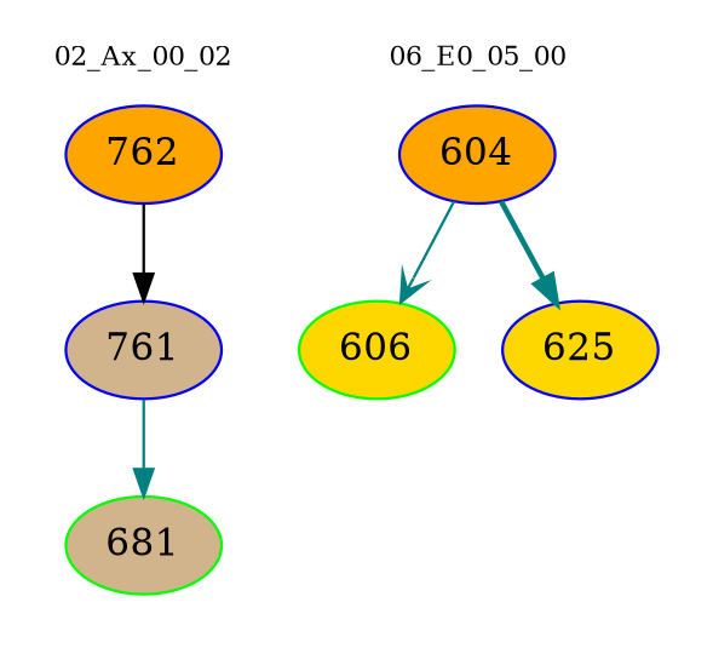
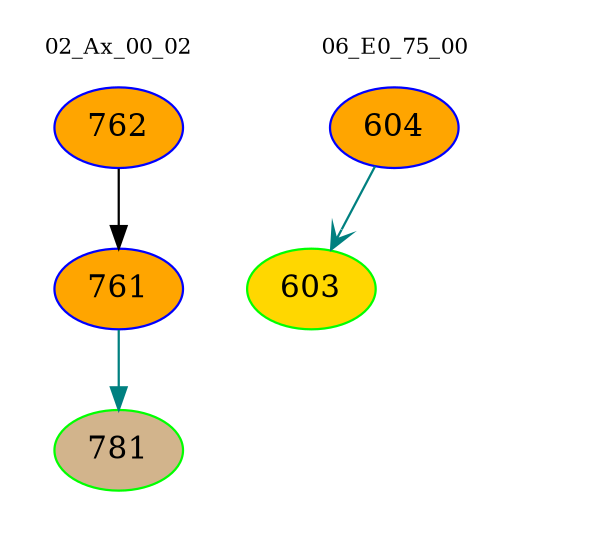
  digraph {
    node [color=blue fillcolor=orange style=filled]
    edge [arrowhead=normal color=teal style=solid]
    n1 [label=762]
-   n2 [fillcolor=tan label=761]
-   n3 [color=green fillcolor=tan label=681]
+   n2 [label=761]
+   n3 [color=green fillcolor=tan label=781]
    n4 [label=604]
-   n5 [color=green fillcolor=gold label=606]
-   n6 [fillcolor=gold label=625]
+   n5 [color=green fillcolor=gold label=603]
    subgraph cluster_1 {
      color=white
      fontsize=10
      label="02_Ax_00_02"
      n1
      n2
      n3
    }
    subgraph cluster_2 {
      color=white
      fontsize=10
-     label="06_E0_05_00"
+     label="06_E0_75_00"
      n4
      n5
-     n6
    }
    n1 -> n2 [color=black]
    n2 -> n3
    n4 -> n5 [arrowhead=vee]
-   n4 -> n6 [style=bold]
  }
